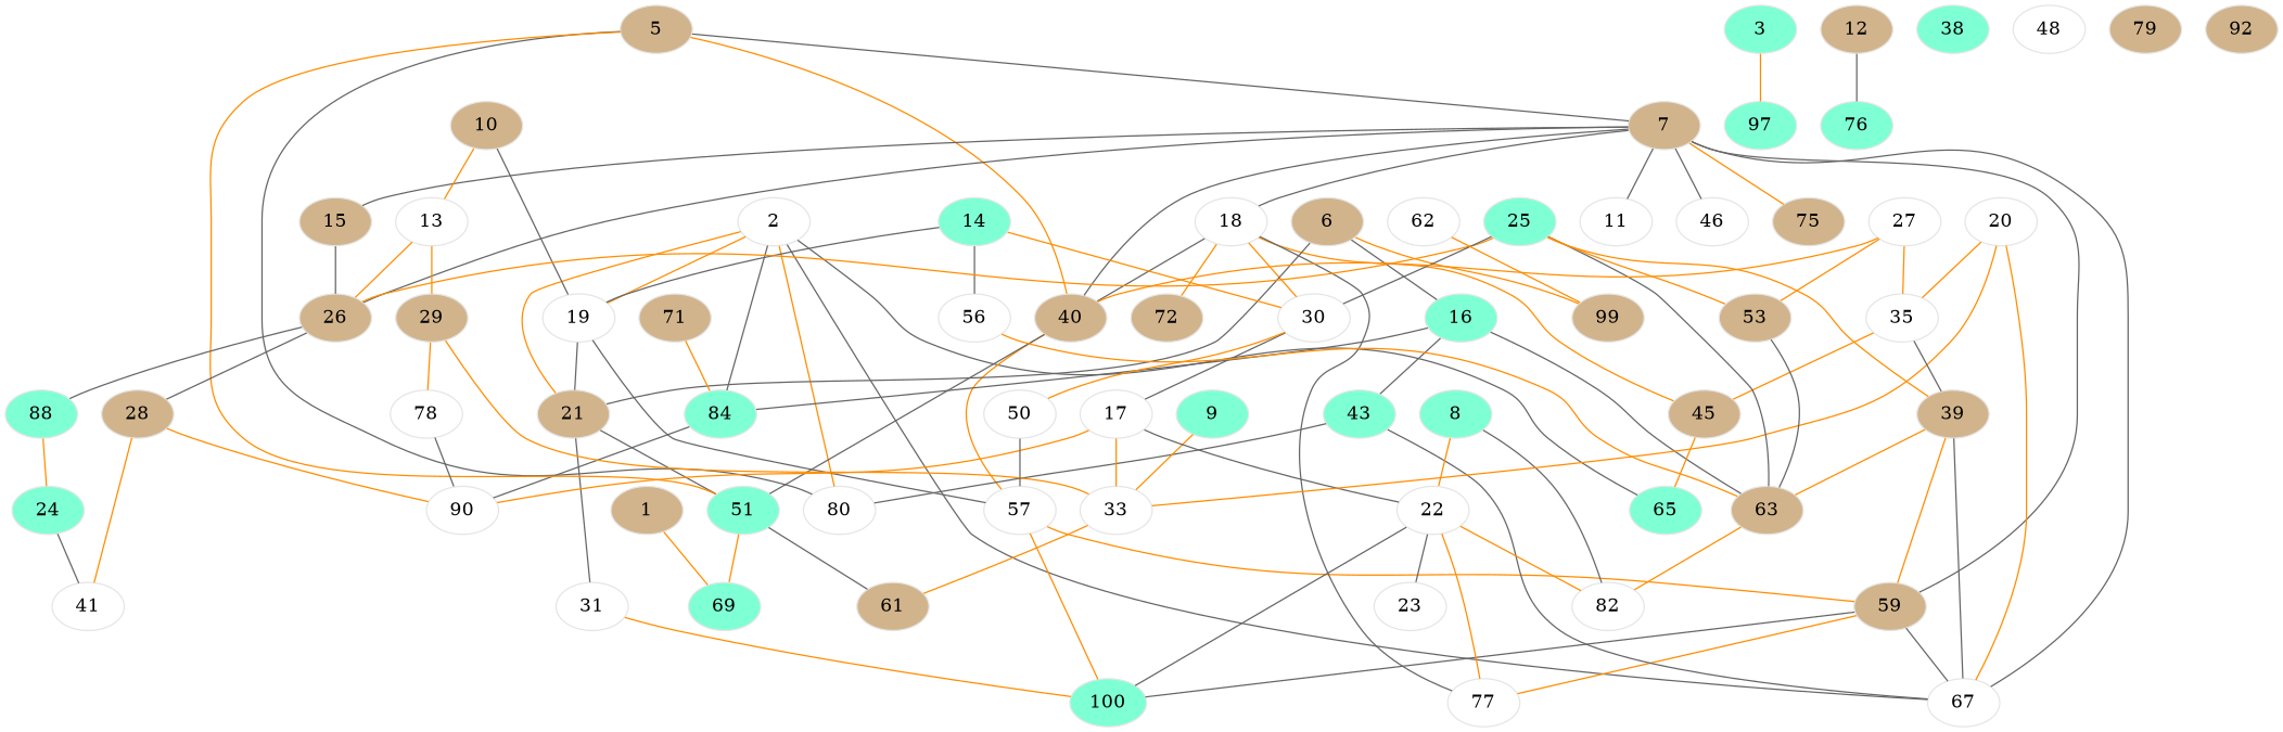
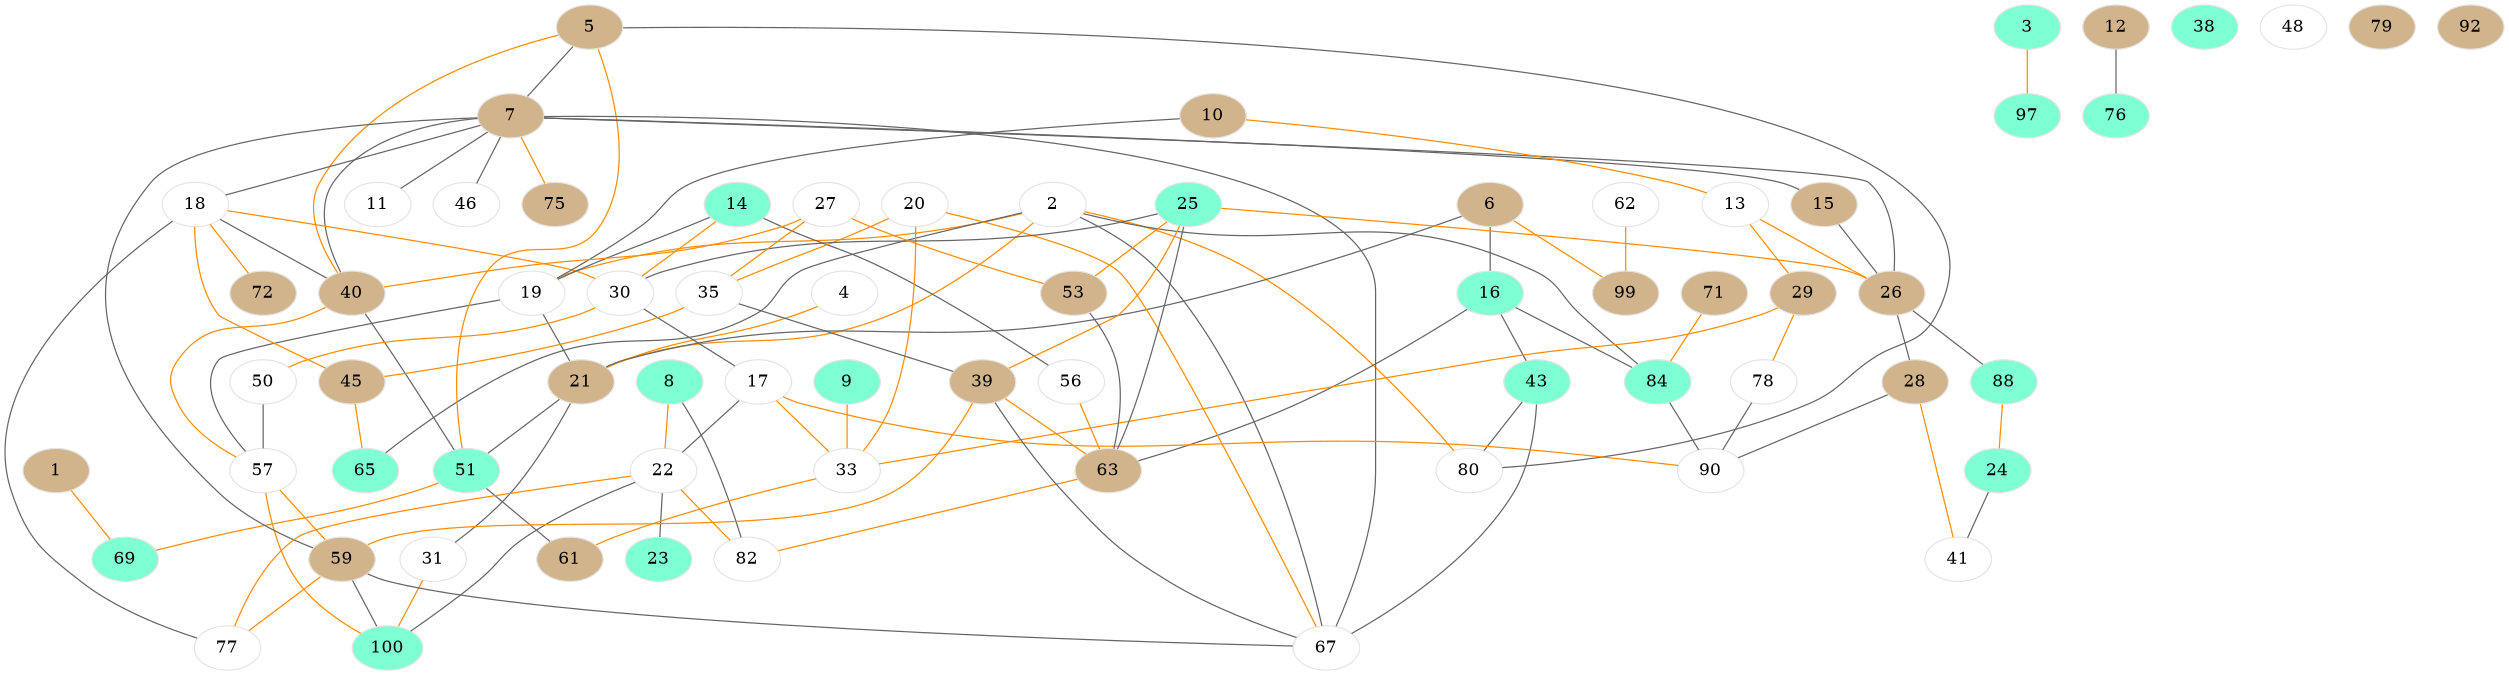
  graph {
    node [color=gray90 fillcolor=white style=filled]
    edge [color=darkorange]
    69 [fillcolor=aquamarine super="+91"]
    1 [fillcolor=tan]
    2 [super="+73"]
    19 [super="+42"]
    21 [fillcolor=tan super="+60"]
    65 [fillcolor=aquamarine]
    67 [super="+85"]
    80
    84 [fillcolor=aquamarine super="+103"]
    57 [super="+87"]
    51 [fillcolor=aquamarine super="+81"]
    31 [super="+83"]
    90 [super="+95"]
    3 [fillcolor=aquamarine]
    97 [fillcolor=aquamarine]
+   4
    5 [fillcolor=tan super="+52"]
    7 [fillcolor=tan super="+58"]
    40 [fillcolor=tan]
    11 [super="+36"]
    15 [fillcolor=tan]
    18 [super="+44"]
    26 [fillcolor=tan super="+68"]
    46
    59 [fillcolor=tan]
    75 [fillcolor=tan]
    61 [fillcolor=tan]
    6 [fillcolor=tan super="+64"]
    16 [fillcolor=aquamarine]
    99 [fillcolor=tan]
    43 [fillcolor=aquamarine super="+66"]
    63 [fillcolor=tan super="+89"]
    30 [super="+37"]
    45 [fillcolor=tan super="+101"]
    72 [fillcolor=tan]
    77
    28 [fillcolor=tan]
    88 [fillcolor=aquamarine]
    100 [fillcolor=aquamarine]
    22 [super="+32"]
    82
-   23
+   23 [fillcolor=aquamarine]
    8 [fillcolor=aquamarine]
    9 [fillcolor=aquamarine super="+49"]
    33 [super="+54"]
    24 [fillcolor=aquamarine]
    41 [super="+93"]
    10 [fillcolor=tan super="+34"]
    13 [super="+86"]
    29 [fillcolor=tan]
    12 [fillcolor=tan]
    76 [fillcolor=aquamarine]
    78 [super="+98"]
    14 [fillcolor=aquamarine]
    56
    17 [super="+47"]
    50 [super="+74"]
    20 [super="+55"]
    35 [super="+102"]
    39 [fillcolor=tan super="+94"]
    25 [fillcolor=aquamarine super="+70"]
    53 [fillcolor=tan]
    27 [super="+96"]
    38 [fillcolor=aquamarine]
    48
    62
    71 [fillcolor=tan]
    79 [fillcolor=tan]
    92 [fillcolor=tan]
    1 -- 69
    2 -- 19
    2 -- 21
    2 -- 65 [color=gray40]
    2 -- 67 [color=gray40]
    2 -- 80
    2 -- 84 [color=gray40]
    19 -- 21 [color=gray40]
    19 -- 57 [color=gray40]
    21 -- 51 [color=gray40]
    21 -- 31 [color=gray40]
    84 -- 90 [color=gray40]
    57 -- 59
    57 -- 100
    51 -- 69
    51 -- 61 [color=gray40]
    31 -- 100
    3 -- 97
+   4 -- 21
    5 -- 80 [color=gray40]
    5 -- 51
    5 -- 7 [color=gray40]
    5 -- 40
    7 -- 67 [color=gray40 weight=2]
    7 -- 40 [color=gray40]
    7 -- 11 [color=gray40]
    7 -- 15 [color=gray40]
    7 -- 18 [color=gray40]
    7 -- 26 [color=gray40]
    7 -- 46 [color=gray40]
    7 -- 59 [color=gray40 weight=2]
    7 -- 75
    40 -- 57
    40 -- 51 [color=gray40]
    15 -- 26 [color=gray40]
    18 -- 40 [color=gray40]
    18 -- 30
    18 -- 45
    18 -- 72
    18 -- 77 [color=gray40]
    26 -- 28 [color=gray40]
    26 -- 88 [color=gray40]
    59 -- 67 [color=gray40]
    59 -- 77
    59 -- 100 [color=gray40]
    6 -- 21 [color=gray40]
    6 -- 16 [color=gray40]
    6 -- 99
    16 -- 84 [color=gray40]
    16 -- 43 [color=gray40]
    16 -- 63 [color=gray40]
    43 -- 67 [color=gray40]
    43 -- 80 [color=gray40]
    63 -- 82
    30 -- 17 [color=gray40]
    30 -- 50
    45 -- 65
-   28 -- 90
+   28 -- 90 [color=gray40]
    28 -- 41
    88 -- 24
    22 -- 77
    22 -- 100 [color=gray40]
    22 -- 82
    22 -- 23 [color=gray40]
    8 -- 22
    8 -- 82 [color=gray40]
    9 -- 33
    33 -- 61
    24 -- 41 [color=gray40]
    10 -- 19 [color=gray40]
    10 -- 13
    13 -- 26
    13 -- 29
    29 -- 33
    29 -- 78
    12 -- 76 [color=gray40]
    78 -- 90 [color=gray40]
    14 -- 19 [color=gray40]
    14 -- 30
    14 -- 56 [color=gray40]
    56 -- 63
    17 -- 90
    17 -- 22 [color=gray40]
    17 -- 33
    50 -- 57 [color=gray40]
    20 -- 67
    20 -- 33
    20 -- 35
    35 -- 45
    35 -- 39 [color=gray40]
    39 -- 67 [color=gray40]
    39 -- 59
    39 -- 63
    25 -- 26
    25 -- 63 [color=gray40]
    25 -- 30 [color=gray40]
    25 -- 39
    25 -- 53
    53 -- 63 [color=gray40]
    27 -- 40
    27 -- 35
    27 -- 53
    62 -- 99
    71 -- 84
  }
